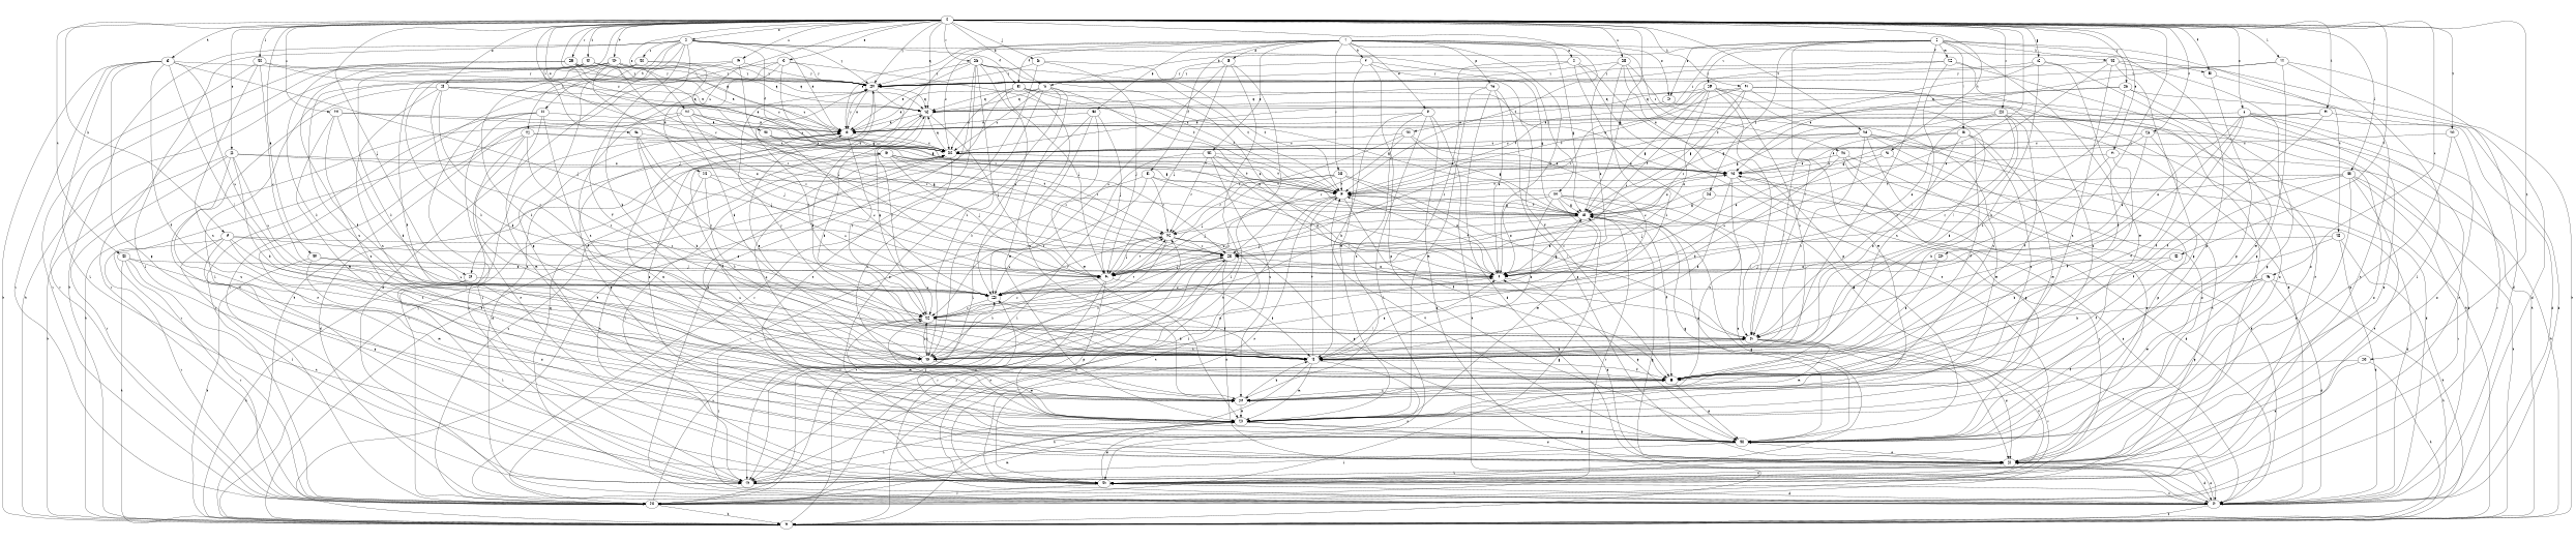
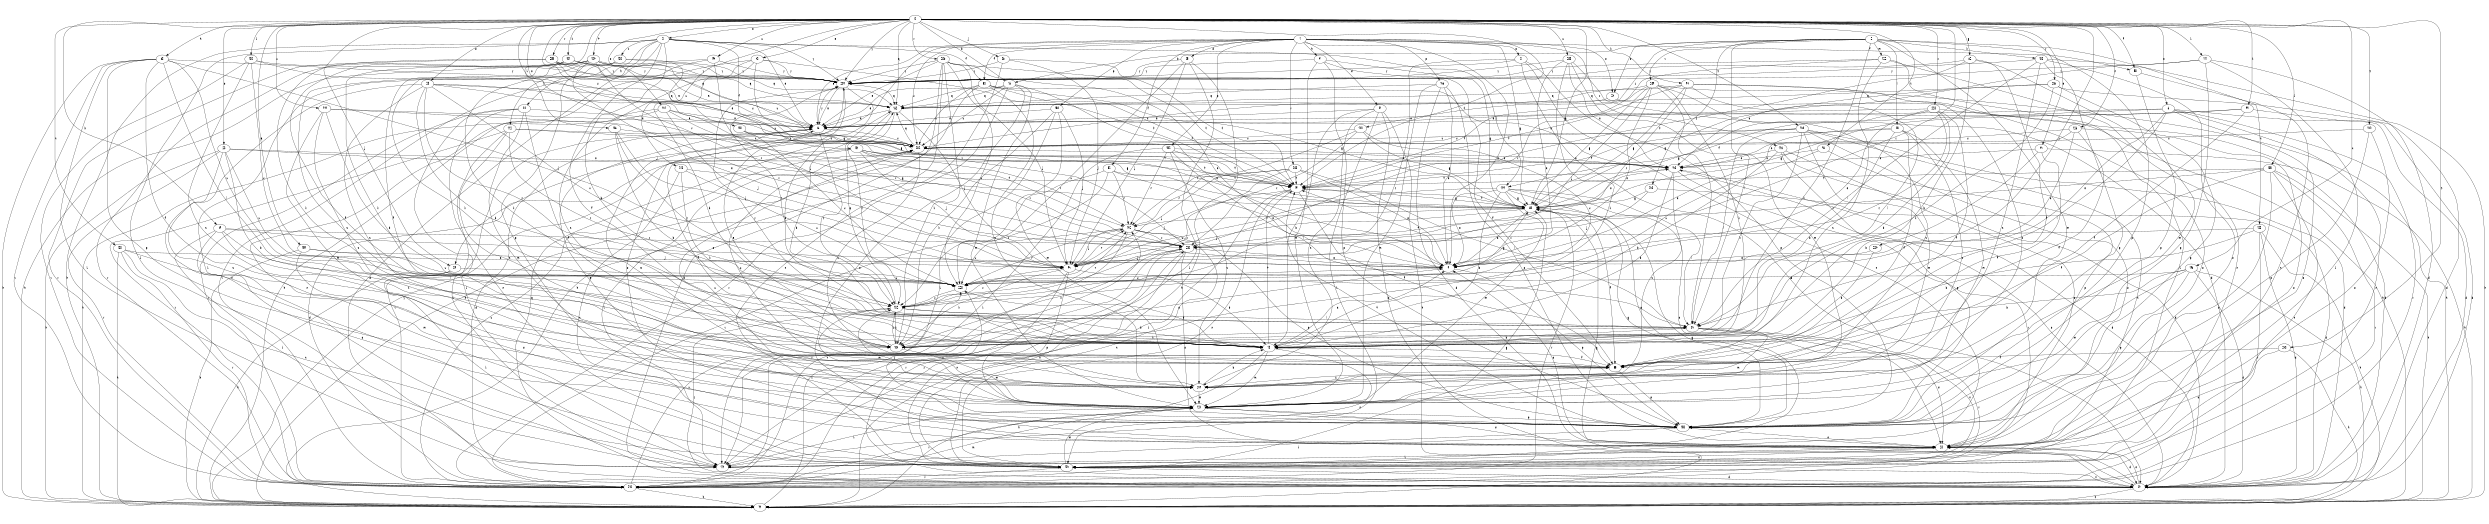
  strict digraph {
    fontname="Patrick Hand"
    node [fontname="Patrick Hand"]
    edge [fontname="Patrick Hand"]
    0
    3
    6
    16
    20
    23
    43
    44
    50
    62
    65
    68
    69
    86
    89
    96
    97
    99
    101
    105
    106
    108
    111
    126
    130
    138
    142
    159
    162
    172
-   183
    187
    191
    194
    196
    200
    202
    205
    206
    213
    219
    223
    230
    236
    237
    239
    240
    243
    247
-   46 [label=40]
+   46
    53
    153
    18
    54
    55
    73
    74
    112
    114
    179
    180
    9
    84
    28
    37
    134
    210
    124
    182
    220
    249
    143
    94
    104
    1
    8
    24
    31
    35
    52
    71
    146
    150
    152
    176
    208
    2
    75
    103
    122
    133
    178
    209
    248
    0 -> 3 [label=a]
    0 -> 6 [label=a]
    0 -> 16 [label=b]
    0 -> 20 [label=c]
    0 -> 23 [label=c]
    0 -> 43 [label=e]
    0 -> 44 [label=e]
    0 -> 50 [label=f]
    0 -> 62 [label=g]
    0 -> 65 [label=g]
    0 -> 68 [label=h]
    0 -> 69 [label=h]
    0 -> 86 [label=j]
    0 -> 89 [label=j]
    0 -> 96 [label=k]
    0 -> 97 [label=k]
    0 -> 99 [label=k]
    0 -> 101 [label=k]
    0 -> 105 [label=l]
    0 -> 106 [label=l]
    0 -> 108 [label=l]
    0 -> 111 [label=l]
    0 -> 126 [label=n]
    0 -> 130 [label=n]
    0 -> 138 [label=o]
    0 -> 142 [label=o]
    0 -> 159 [label=q]
    0 -> 162 [label=q]
    0 -> 172 [label=r]
-   0 -> 183 [label=t]
    0 -> 187 [label=t]
    0 -> 191 [label=t]
    0 -> 194 [label=u]
    0 -> 196 [label=u]
    0 -> 200 [label=u]
    0 -> 202 [label=u]
    0 -> 205 [label=v]
    0 -> 206 [label=v]
    0 -> 213 [label=w]
    0 -> 219 [label=w]
    0 -> 223 [label=x]
    0 -> 230 [label=x]
    0 -> 236 [label=y]
    0 -> 237 [label=y]
    0 -> 239 [label=y]
    0 -> 240 [label=z]
    0 -> 243 [label=z]
    0 -> 247 [label=z]
    3 -> 239 [label=y]
    3 -> 46 [label=e]
    3 -> 53 [label=f]
    3 -> 153 [label=p]
    3 -> 18 [label=b]
    3 -> 54 [label=f]
    3 -> 55 [label=f]
    3 -> 73 [label=h]
    3 -> 74 [label=h]
    3 -> 112 [label=l]
    3 -> 114 [label=l]
    3 -> 179 [label=s]
    3 -> 180 [label=s]
    6 -> 46 [label=e]
-   6 -> 55 [label=f]
+   6 -> 179 [label=f]
    6 -> 9 [label=a]
    6 -> 84 [label=i]
    6 -> 28 [label=c]
    6 -> 37 [label=d]
    6 -> 134 [label=n]
    6 -> 210 [label=v]
    16 -> 162 [label=q]
    16 -> 202 [label=u]
    16 -> 46 [label=e]
    16 -> 9 [label=a]
    16 -> 28 [label=c]
    16 -> 210 [label=v]
    16 -> 124 [label=m]
    20 -> 65 [label=g]
    20 -> 162 [label=q]
    20 -> 46 [label=e]
    20 -> 18 [label=b]
    20 -> 134 [label=n]
    20 -> 182 [label=s]
+   20 -> 220 [label=w]
    20 -> 249 [label=z]
    23 -> 65 [label=g]
    23 -> 18 [label=b]
    23 -> 74 [label=h]
    23 -> 210 [label=v]
    23 -> 220 [label=w]
    23 -> 249 [label=z]
    23 -> 143 [label=o]
    43 -> 191 [label=t]
    43 -> 230 [label=x]
    43 -> 239 [label=y]
    43 -> 18 [label=b]
    43 -> 74 [label=h]
    43 -> 249 [label=z]
    44 -> 18 [label=b]
    44 -> 55 [label=f]
    44 -> 74 [label=h]
    44 -> 143 [label=o]
    50 -> 153 [label=p]
    50 -> 134 [label=n]
    62 -> 191 [label=t]
    62 -> 239 [label=y]
    62 -> 18 [label=b]
    62 -> 55 [label=f]
    62 -> 124 [label=m]
    65 -> 172 [label=r]
    65 -> 191 [label=t]
    65 -> 55 [label=f]
    65 -> 9 [label=a]
    65 -> 210 [label=v]
    65 -> 143 [label=o]
    65 -> 94 [label=j]
    68 -> 239 [label=y]
    68 -> 153 [label=p]
    68 -> 55 [label=f]
    68 -> 74 [label=h]
    68 -> 114 [label=l]
    68 -> 84 [label=i]
    68 -> 210 [label=v]
    68 -> 220 [label=w]
    68 -> 94 [label=j]
    69 -> 230 [label=x]
    69 -> 114 [label=l]
    69 -> 9 [label=a]
    69 -> 84 [label=i]
    69 -> 28 [label=c]
    69 -> 104 [label=k]
    86 -> 191 [label=t]
    86 -> 239 [label=y]
    86 -> 74 [label=h]
    86 -> 94 [label=j]
    89 -> 74 [label=h]
    89 -> 114 [label=l]
    89 -> 220 [label=w]
    96 -> 153 [label=p]
    96 -> 220 [label=w]
    96 -> 143 [label=o]
    97 -> 65 [label=g]
    97 -> 162 [label=q]
    97 -> 191 [label=t]
    97 -> 230 [label=x]
    97 -> 84 [label=i]
    97 -> 28 [label=c]
    97 -> 249 [label=z]
    99 -> 65 [label=g]
    99 -> 46 [label=e]
    99 -> 55 [label=f]
    99 -> 37 [label=d]
    101 -> 162 [label=q]
    101 -> 239 [label=y]
    101 -> 55 [label=f]
    101 -> 210 [label=v]
    101 -> 104 [label=k]
    105 -> 191 [label=t]
    105 -> 230 [label=x]
    105 -> 55 [label=f]
    105 -> 74 [label=h]
    105 -> 28 [label=c]
    105 -> 134 [label=n]
    105 -> 210 [label=v]
    106 -> 202 [label=u]
    106 -> 18 [label=b]
    106 -> 182 [label=s]
    106 -> 94 [label=j]
    108 -> 239 [label=y]
    108 -> 46 [label=e]
    108 -> 210 [label=v]
    108 -> 220 [label=w]
    108 -> 249 [label=z]
    111 -> 239 [label=y]
    111 -> 153 [label=p]
    111 -> 114 [label=l]
    111 -> 37 [label=d]
    111 -> 143 [label=o]
    126 -> 202 [label=u]
    126 -> 55 [label=f]
    126 -> 9 [label=a]
    126 -> 28 [label=c]
    126 -> 143 [label=o]
    130 -> 74 [label=h]
    130 -> 9 [label=a]
    130 -> 134 [label=n]
    130 -> 210 [label=v]
    130 -> 124 [label=m]
    138 -> 65 [label=g]
    138 -> 202 [label=u]
    138 -> 220 [label=w]
    142 -> 202 [label=u]
    142 -> 230 [label=x]
    142 -> 46 [label=e]
    142 -> 74 [label=h]
    142 -> 134 [label=n]
    142 -> 94 [label=j]
    159 -> 74 [label=h]
    159 -> 28 [label=c]
    159 -> 220 [label=w]
    159 -> 94 [label=j]
    162 -> 46 [label=e]
    162 -> 18 [label=b]
    162 -> 182 [label=s]
    162 -> 94 [label=j]
    172 -> 230 [label=x]
    172 -> 153 [label=p]
    172 -> 134 [label=n]
    172 -> 210 [label=v]
    172 -> 220 [label=w]
    172 -> 94 [label=j]
-   183 -> 55 [label=f]
-   183 -> 94 [label=j]
    187 -> 162 [label=q]
    187 -> 202 [label=u]
    187 -> 230 [label=x]
    187 -> 239 [label=y]
    187 -> 55 [label=f]
    187 -> 74 [label=h]
    187 -> 9 [label=a]
    187 -> 249 [label=z]
    187 -> 104 [label=k]
    191 -> 65 [label=g]
    191 -> 55 [label=f]
    191 -> 114 [label=l]
    191 -> 134 [label=n]
    191 -> 94 [label=j]
    194 -> 239 [label=y]
    194 -> 37 [label=d]
    194 -> 210 [label=v]
    194 -> 94 [label=j]
    196 -> 153 [label=p]
    196 -> 18 [label=b]
    196 -> 74 [label=h]
    196 -> 37 [label=d]
    196 -> 124 [label=m]
    196 -> 220 [label=w]
    200 -> 239 [label=y]
    200 -> 9 [label=a]
    200 -> 37 [label=d]
    200 -> 124 [label=m]
    200 -> 143 [label=o]
    200 -> 104 [label=k]
    202 -> 162 [label=q]
    202 -> 55 [label=w]
    202 -> 114 [label=l]
    202 -> 143 [label=o]
    205 -> 162 [label=q]
    205 -> 202 [label=u]
    205 -> 239 [label=y]
    205 -> 46 [label=e]
    205 -> 210 [label=v]
    205 -> 104 [label=k]
    206 -> 191 [label=t]
    206 -> 239 [label=y]
    206 -> 46 [label=e]
    206 -> 9 [label=a]
    206 -> 37 [label=d]
    206 -> 134 [label=n]
    206 -> 220 [label=w]
    206 -> 94 [label=j]
    206 -> 104 [label=k]
    213 -> 191 [label=t]
    213 -> 134 [label=n]
    213 -> 220 [label=w]
    213 -> 104 [label=k]
    219 -> 230 [label=x]
    219 -> 46 [label=e]
    219 -> 18 [label=b]
    219 -> 124 [label=m]
    219 -> 249 [label=z]
    223 -> 65 [label=g]
    223 -> 46 [label=e]
    223 -> 18 [label=b]
    223 -> 55 [label=f]
    223 -> 9 [label=a]
    223 -> 37 [label=d]
    223 -> 182 [label=s]
    230 -> 9 [label=a]
    230 -> 28 [label=c]
    230 -> 134 [label=n]
    230 -> 210 [label=v]
    230 -> 94 [label=j]
    230 -> 104 [label=k]
    236 -> 65 [label=g]
    236 -> 162 [label=q]
    236 -> 153 [label=p]
    236 -> 37 [label=d]
    236 -> 104 [label=k]
    237 -> 18 [label=b]
    237 -> 9 [label=a]
    239 -> 162 [label=q]
    239 -> 46 [label=e]
    239 -> 18 [label=b]
    239 -> 28 [label=c]
    239 -> 182 [label=s]
    240 -> 191 [label=t]
    240 -> 202 [label=u]
    240 -> 84 [label=i]
    240 -> 28 [label=c]
    240 -> 37 [label=d]
    240 -> 134 [label=n]
    240 -> 124 [label=m]
    240 -> 104 [label=k]
    243 -> 55 [label=f]
    243 -> 74 [label=h]
    243 -> 28 [label=c]
    247 -> 202 [label=u]
    247 -> 153 [label=p]
    247 -> 28 [label=c]
    46 -> 202 [label=u]
    46 -> 239 [label=y]
    46 -> 37 [label=d]
    46 -> 210 [label=v]
    46 -> 182 [label=s]
    53 -> 65 [label=g]
    53 -> 162 [label=q]
    53 -> 191 [label=t]
    53 -> 202 [label=u]
    53 -> 74 [label=h]
    53 -> 249 [label=z]
    53 -> 143 [label=o]
    153 -> 65 [label=g]
    153 -> 191 [label=t]
    153 -> 202 [label=u]
    153 -> 46 [label=e]
    153 -> 114 [label=l]
    153 -> 28 [label=c]
    153 -> 220 [label=w]
    18 -> 191 [label=t]
    18 -> 239 [label=y]
    18 -> 55 [label=f]
    18 -> 74 [label=h]
    18 -> 9 [label=a]
    18 -> 134 [label=n]
    18 -> 124 [label=m]
    54 -> 172 [label=r]
    54 -> 191 [label=t]
    54 -> 230 [label=x]
    54 -> 55 [label=f]
    54 -> 37 [label=d]
    54 -> 143 [label=o]
    54 -> 94 [label=j]
    55 -> 153 [label=p]
    55 -> 249 [label=z]
    73 -> 46 [label=e]
    73 -> 55 [label=f]
    73 -> 114 [label=l]
    73 -> 134 [label=n]
    73 -> 210 [label=v]
    73 -> 124 [label=m]
    74 -> 230 [label=x]
    74 -> 239 [label=y]
    112 -> 191 [label=t]
    112 -> 202 [label=u]
    112 -> 114 [label=l]
    112 -> 210 [label=v]
    112 -> 182 [label=s]
    112 -> 249 [label=z]
    179 -> 65 [label=g]
    179 -> 153 [label=p]
    179 -> 18 [label=b]
    179 -> 9 [label=a]
    179 -> 84 [label=i]
    179 -> 28 [label=c]
    179 -> 124 [label=m]
    179 -> 220 [label=w]
    180 -> 65 [label=g]
    180 -> 239 [label=y]
    180 -> 114 [label=l]
    180 -> 104 [label=k]
    9 -> 191 [label=t]
    9 -> 153 [label=p]
    9 -> 220 [label=w]
    84 -> 18 [label=b]
    84 -> 28 [label=c]
    84 -> 134 [label=n]
    84 -> 210 [label=v]
    84 -> 124 [label=m]
    84 -> 104 [label=k]
    28 -> 114 [label=l]
    28 -> 9 [label=a]
    28 -> 37 [label=d]
    28 -> 134 [label=n]
    37 -> 65 [label=g]
    37 -> 162 [label=q]
    37 -> 230 [label=x]
    37 -> 74 [label=h]
    37 -> 28 [label=c]
    37 -> 134 [label=n]
    37 -> 182 [label=s]
    37 -> 143 [label=o]
    134 -> 65 [label=g]
    134 -> 37 [label=d]
    134 -> 210 [label=v]
    134 -> 124 [label=m]
    210 -> 65 [label=g]
    210 -> 172 [label=r]
    210 -> 202 [label=u]
    210 -> 74 [label=h]
    210 -> 124 [label=m]
    210 -> 220 [label=w]
    124 -> 46 [label=e]
    124 -> 153 [label=p]
    124 -> 114 [label=l]
    124 -> 28 [label=c]
    124 -> 210 [label=v]
    124 -> 182 [label=s]
    182 -> 162 [label=q]
    182 -> 172 [label=r]
    182 -> 18 [label=b]
    182 -> 84 [label=i]
    182 -> 124 [label=m]
    182 -> 104 [label=k]
    220 -> 65 [label=g]
    220 -> 172 [label=r]
    220 -> 18 [label=b]
    220 -> 182 [label=s]
    249 -> 202 [label=u]
    249 -> 18 [label=b]
    249 -> 124 [label=m]
    143 -> 191 [label=t]
    143 -> 18 [label=b]
    143 -> 37 [label=d]
    143 -> 210 [label=v]
    143 -> 249 [label=z]
    94 -> 172 [label=r]
    94 -> 153 [label=p]
    94 -> 18 [label=b]
    94 -> 134 [label=n]
    94 -> 182 [label=s]
    94 -> 104 [label=k]
    104 -> 46 [label=e]
    104 -> 9 [label=a]
    104 -> 124 [label=m]
    104 -> 182 [label=s]
    1 -> 50 [label=f]
    1 -> 65 [label=g]
    1 -> 89 [label=j]
    1 -> 202 [label=u]
    1 -> 46 [label=e]
    1 -> 53 [label=f]
    1 -> 9 [label=a]
    1 -> 8 [label=a]
    1 -> 24 [label=c]
    1 -> 31 [label=d]
    1 -> 35 [label=d]
    1 -> 52 [label=f]
    1 -> 71 [label=h]
    1 -> 146 [label=p]
    1 -> 150 [label=p]
    1 -> 152 [label=p]
    1 -> 176 [label=s]
    1 -> 208 [label=v]
    8 -> 239 [label=y]
    8 -> 153 [label=p]
    8 -> 37 [label=d]
    8 -> 134 [label=n]
    8 -> 182 [label=s]
    24 -> 202 [label=u]
    24 -> 74 [label=h]
    31 -> 46 [label=e]
    31 -> 18 [label=b]
    31 -> 74 [label=h]
    31 -> 114 [label=l]
    31 -> 37 [label=d]
    31 -> 249 [label=z]
    35 -> 239 [label=y]
    35 -> 74 [label=h]
    35 -> 114 [label=l]
    35 -> 220 [label=w]
    35 -> 94 [label=j]
    52 -> 172 [label=r]
    52 -> 191 [label=t]
    52 -> 9 [label=a]
    52 -> 210 [label=v]
    52 -> 182 [label=s]
    71 -> 65 [label=g]
    71 -> 239 [label=y]
    71 -> 153 [label=p]
    71 -> 55 [label=f]
    71 -> 124 [label=m]
    146 -> 162 [label=q]
    146 -> 9 [label=a]
    146 -> 28 [label=c]
    146 -> 37 [label=d]
    146 -> 124 [label=m]
    150 -> 46 [label=e]
    150 -> 114 [label=l]
    150 -> 124 [label=m]
    150 -> 94 [label=j]
    150 -> 104 [label=k]
    152 -> 172 [label=r]
    152 -> 191 [label=t]
    152 -> 114 [label=l]
    152 -> 84 [label=i]
    152 -> 249 [label=z]
    152 -> 143 [label=o]
    176 -> 153 [label=p]
    176 -> 18 [label=b]
    176 -> 28 [label=c]
    176 -> 37 [label=d]
    176 -> 143 [label=o]
    208 -> 172 [label=r]
    208 -> 191 [label=t]
    208 -> 9 [label=a]
    208 -> 84 [label=i]
    208 -> 182 [label=s]
    208 -> 94 [label=j]
    2 -> 16 [label=b]
    2 -> 153 [label=p]
    2 -> 84 [label=i]
    2 -> 124 [label=m]
    2 -> 104 [label=k]
    2 -> 24 [label=c]
    2 -> 75 [label=i]
    2 -> 103 [label=k]
    2 -> 122 [label=m]
    2 -> 133 [label=n]
    2 -> 178 [label=s]
    2 -> 209 [label=v]
    2 -> 248 [label=z]
    75 -> 202 [label=u]
    75 -> 18 [label=b]
    75 -> 55 [label=f]
    75 -> 9 [label=a]
    75 -> 124 [label=m]
    75 -> 249 [label=z]
    103 -> 239 [label=y]
    103 -> 153 [label=p]
    103 -> 74 [label=h]
    103 -> 84 [label=i]
    103 -> 28 [label=c]
    103 -> 249 [label=z]
    122 -> 230 [label=x]
    122 -> 239 [label=y]
    122 -> 114 [label=l]
    122 -> 134 [label=n]
    122 -> 249 [label=z]
    133 -> 230 [label=x]
    133 -> 18 [label=b]
    133 -> 74 [label=h]
    133 -> 37 [label=d]
-   69 -> 210 [label=v]
+   133 -> 210 [label=v]
    178 -> 65 [label=g]
    178 -> 172 [label=r]
    178 -> 202 [label=u]
    178 -> 230 [label=x]
    178 -> 220 [label=w]
    209 -> 65 [label=g]
    209 -> 162 [label=q]
    209 -> 191 [label=t]
    209 -> 74 [label=h]
    209 -> 9 [label=a]
    209 -> 84 [label=i]
    209 -> 249 [label=z]
    209 -> 94 [label=j]
    209 -> 104 [label=k]
    248 -> 65 [label=g]
    248 -> 37 [label=d]
    248 -> 94 [label=j]
  }
